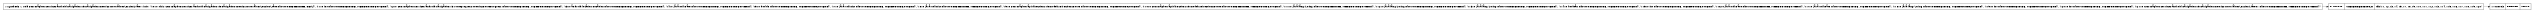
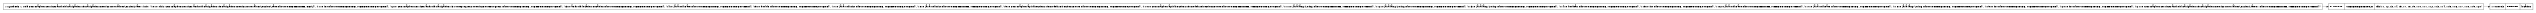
  digraph {
    rankdir=LR
    node [shape=record]
    n1 [label="{0\:\ 0x0000|MTH_ENTER_BLOCK\l|this(r1, r2, r3, r4, r5, r7, r8, r9, r10, r11, r12, r13, r14, r15, r16, r17, r18, r19, r20)\l}"]
-   n2 [label="{1\:\ 0x0003|RETURN\l|return\l}"]
+   n2 [label="{1\:\ 0x0003|RETURN\l|location\l}"]
    n3 [label="{\/* synthetic *\/ void com.mapbox.services.android.navigation.v5.navigation.metrics.AutoValue_SessionState.\<init\>((r0v0 'this' com.mapbox.services.android.navigation.v5.navigation.metrics.AutoValue_SessionState A[IMMUTABLE_TYPE, THIS]), (r1v0 int A[IMMUTABLE_TYPE, METHOD_ARGUMENT]), (r2v0 com.mapbox.services.android.navigation.v5.routeprogress.MetricsRouteProgress A[IMMUTABLE_TYPE, METHOD_ARGUMENT]), (r3v0 android.location.Location A[IMMUTABLE_TYPE, METHOD_ARGUMENT]), (r4v0 java.util.Date A[IMMUTABLE_TYPE, METHOD_ARGUMENT]), (r5v0 double A[IMMUTABLE_TYPE, METHOD_ARGUMENT]), (r7v0 java.util.List A[IMMUTABLE_TYPE, METHOD_ARGUMENT]), (r8v0 java.util.List A[IMMUTABLE_TYPE, METHOD_ARGUMENT]), (r9v0 com.mapbox.api.directions.v5.models.DirectionsRoute A[IMMUTABLE_TYPE, METHOD_ARGUMENT]), (r10v0 com.mapbox.api.directions.v5.models.DirectionsRoute A[IMMUTABLE_TYPE, METHOD_ARGUMENT]), (r11v0 java.lang.String A[IMMUTABLE_TYPE, METHOD_ARGUMENT]), (r12v0 java.lang.String A[IMMUTABLE_TYPE, METHOD_ARGUMENT]), (r13v0 java.lang.String A[IMMUTABLE_TYPE, METHOD_ARGUMENT]), (r14v0 boolean A[IMMUTABLE_TYPE, METHOD_ARGUMENT]), (r15v0 int A[IMMUTABLE_TYPE, METHOD_ARGUMENT]), (r16v0 java.util.Date A[IMMUTABLE_TYPE, METHOD_ARGUMENT]), (r17v0 java.util.Date A[IMMUTABLE_TYPE, METHOD_ARGUMENT]), (r18v0 java.lang.String A[IMMUTABLE_TYPE, METHOD_ARGUMENT]), (r19v0 int A[IMMUTABLE_TYPE, METHOD_ARGUMENT]), (r20v0 int A[IMMUTABLE_TYPE, METHOD_ARGUMENT]), (r21v0 com.mapbox.services.android.navigation.v5.navigation.metrics.AutoValue_SessionState$1 A[IMMUTABLE_TYPE, METHOD_ARGUMENT])) }"]
    n1 -> n2
    n3 -> n1
  }
